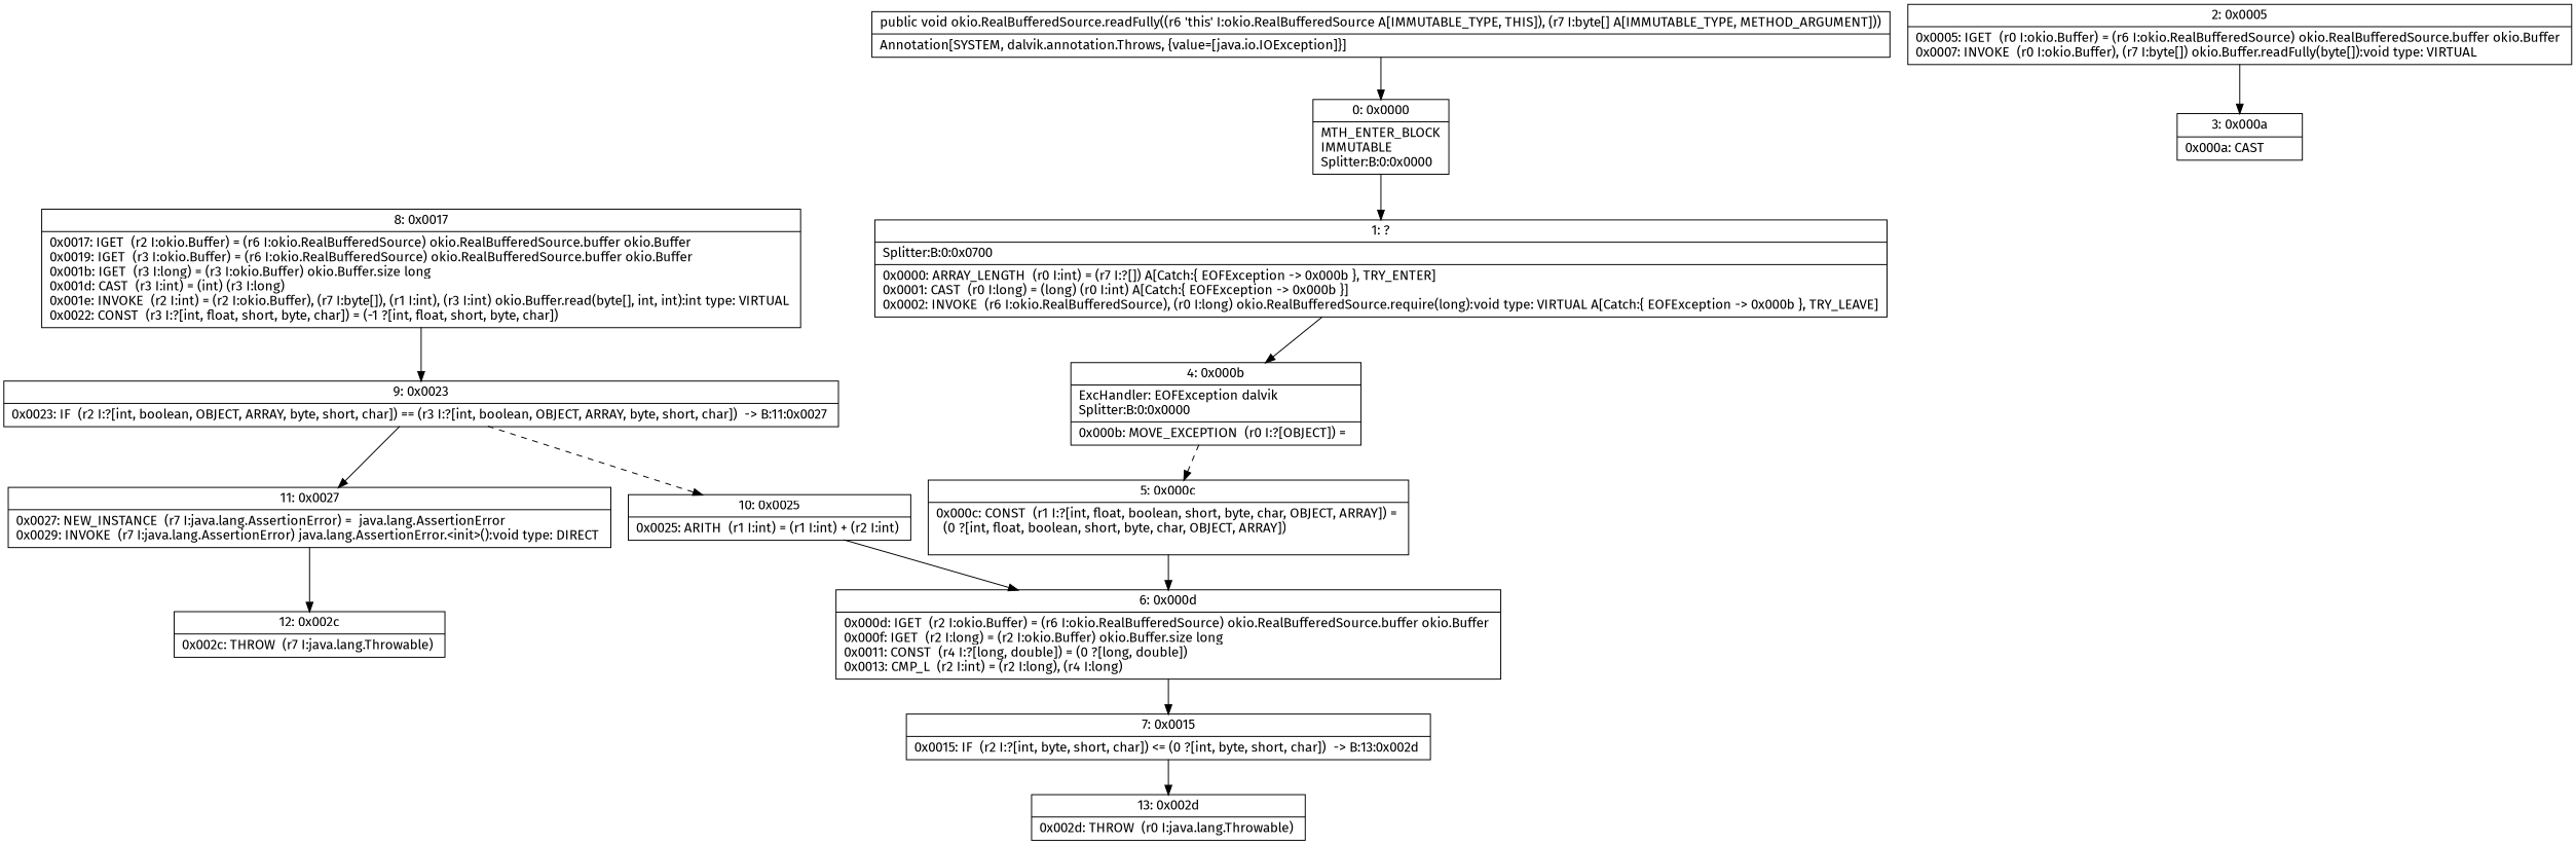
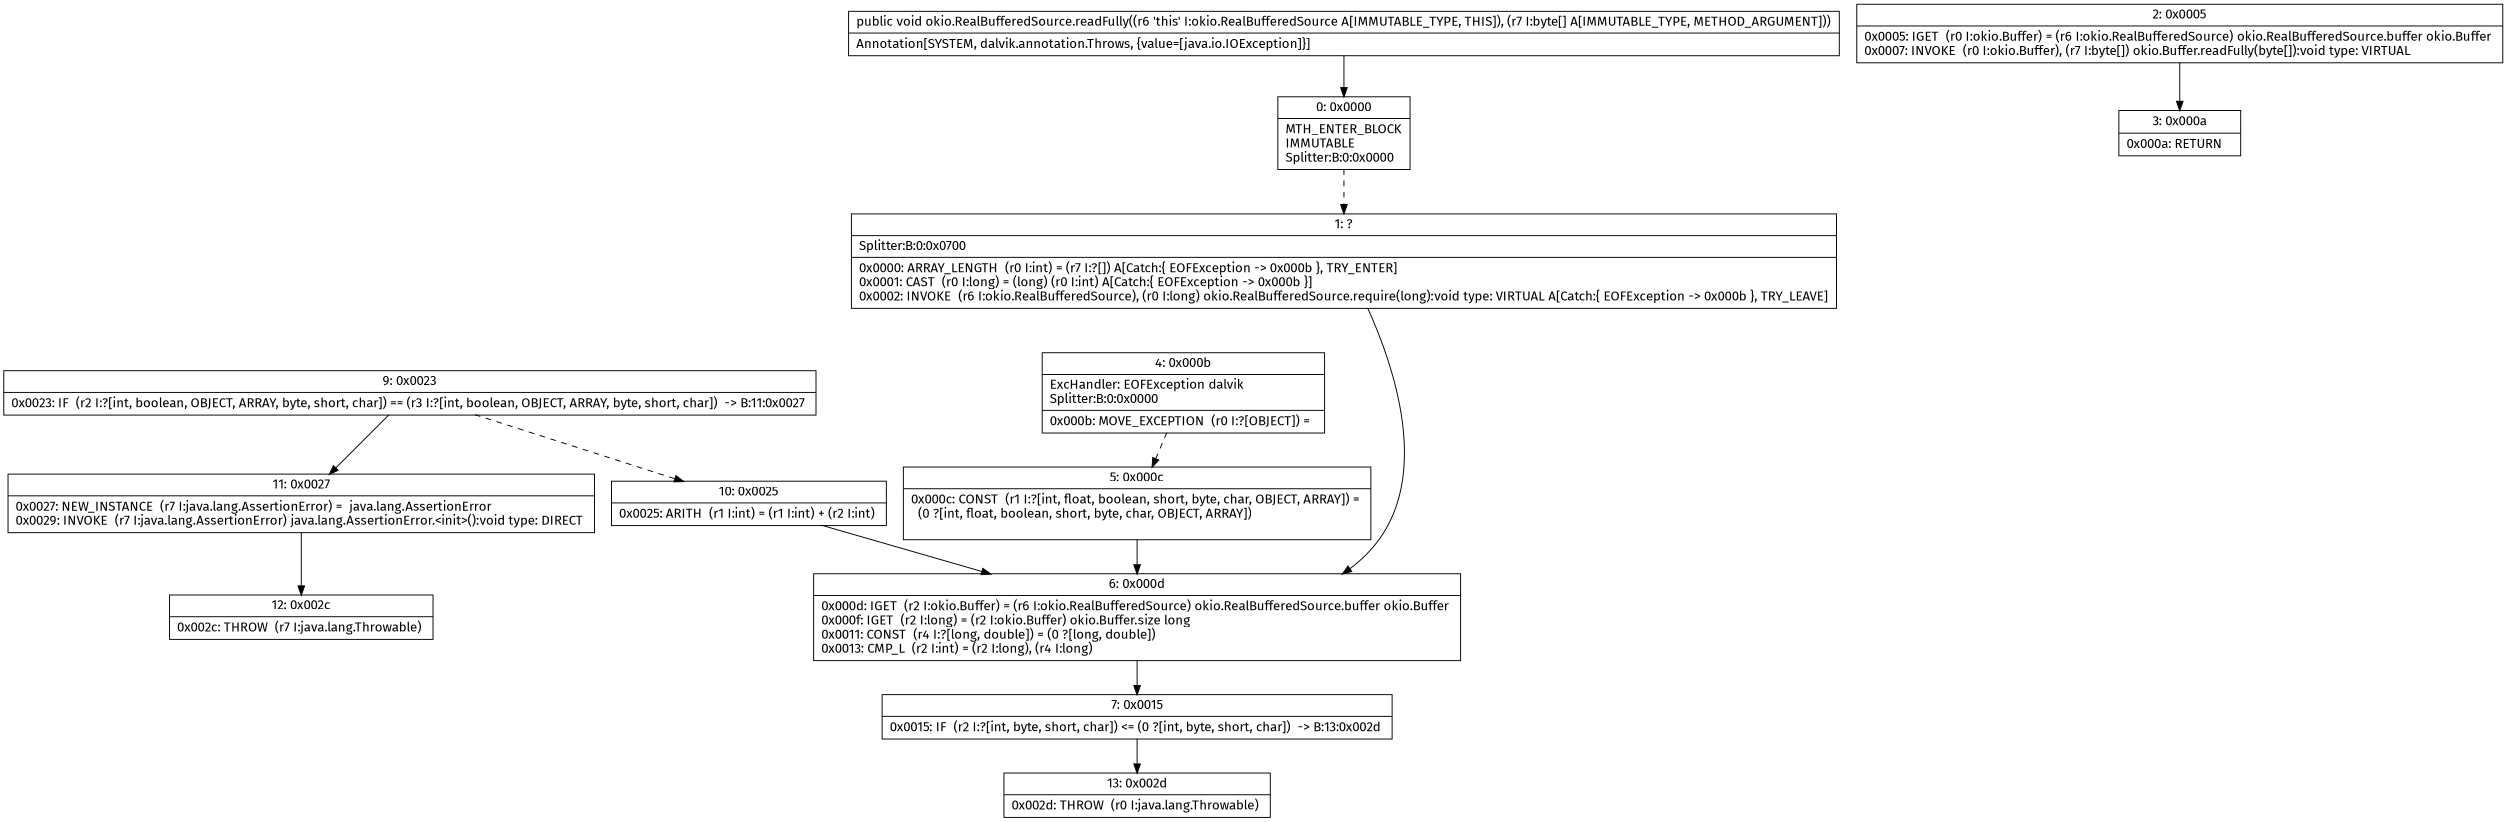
  digraph {
    fontname="Fira Sans"
    node [fontname="Fira Sans" shape=record]
    edge [fontname="Fira Sans"]
    n1 [label="{0\:\ 0x0000|MTH_ENTER_BLOCK\lIMMUTABLE\lSplitter:B:0:0x0000\l}"]
    n2 [label="{1\:\ ?|Splitter:B:0:0x0700\l|0x0000: ARRAY_LENGTH  (r0 I:int) = (r7 I:?[]) A[Catch:\{ EOFException \-\> 0x000b \}, TRY_ENTER]\l0x0001: CAST  (r0 I:long) = (long) (r0 I:int) A[Catch:\{ EOFException \-\> 0x000b \}]\l0x0002: INVOKE  (r6 I:okio.RealBufferedSource), (r0 I:long) okio.RealBufferedSource.require(long):void type: VIRTUAL A[Catch:\{ EOFException \-\> 0x000b \}, TRY_LEAVE]\l}"]
    n3 [label="{4\:\ 0x000b|ExcHandler: EOFException dalvik\lSplitter:B:0:0x0000\l|0x000b: MOVE_EXCEPTION  (r0 I:?[OBJECT]) =  \l}"]
    n4 [label="{5\:\ 0x000c|0x000c: CONST  (r1 I:?[int, float, boolean, short, byte, char, OBJECT, ARRAY]) = \l  (0 ?[int, float, boolean, short, byte, char, OBJECT, ARRAY])\l \l}"]
    n5 [label="{2\:\ 0x0005|0x0005: IGET  (r0 I:okio.Buffer) = (r6 I:okio.RealBufferedSource) okio.RealBufferedSource.buffer okio.Buffer \l0x0007: INVOKE  (r0 I:okio.Buffer), (r7 I:byte[]) okio.Buffer.readFully(byte[]):void type: VIRTUAL \l}"]
-   n6 [label="{3\:\ 0x000a|0x000a: CAST   \l}"]
+   n6 [label="{3\:\ 0x000a|0x000a: RETURN   \l}"]
    n7 [label="{6\:\ 0x000d|0x000d: IGET  (r2 I:okio.Buffer) = (r6 I:okio.RealBufferedSource) okio.RealBufferedSource.buffer okio.Buffer \l0x000f: IGET  (r2 I:long) = (r2 I:okio.Buffer) okio.Buffer.size long \l0x0011: CONST  (r4 I:?[long, double]) = (0 ?[long, double]) \l0x0013: CMP_L  (r2 I:int) = (r2 I:long), (r4 I:long) \l}"]
    n8 [label="{7\:\ 0x0015|0x0015: IF  (r2 I:?[int, byte, short, char]) \<= (0 ?[int, byte, short, char])  \-\> B:13:0x002d \l}"]
    n9 [label="{13\:\ 0x002d|0x002d: THROW  (r0 I:java.lang.Throwable) \l}"]
-   n10 [label="{8\:\ 0x0017|0x0017: IGET  (r2 I:okio.Buffer) = (r6 I:okio.RealBufferedSource) okio.RealBufferedSource.buffer okio.Buffer \l0x0019: IGET  (r3 I:okio.Buffer) = (r6 I:okio.RealBufferedSource) okio.RealBufferedSource.buffer okio.Buffer \l0x001b: IGET  (r3 I:long) = (r3 I:okio.Buffer) okio.Buffer.size long \l0x001d: CAST  (r3 I:int) = (int) (r3 I:long) \l0x001e: INVOKE  (r2 I:int) = (r2 I:okio.Buffer), (r7 I:byte[]), (r1 I:int), (r3 I:int) okio.Buffer.read(byte[], int, int):int type: VIRTUAL \l0x0022: CONST  (r3 I:?[int, float, short, byte, char]) = (\-1 ?[int, float, short, byte, char]) \l}"]
    n11 [label="{9\:\ 0x0023|0x0023: IF  (r2 I:?[int, boolean, OBJECT, ARRAY, byte, short, char]) == (r3 I:?[int, boolean, OBJECT, ARRAY, byte, short, char])  \-\> B:11:0x0027 \l}"]
    n12 [label="{10\:\ 0x0025|0x0025: ARITH  (r1 I:int) = (r1 I:int) + (r2 I:int) \l}"]
    n13 [label="{11\:\ 0x0027|0x0027: NEW_INSTANCE  (r7 I:java.lang.AssertionError) =  java.lang.AssertionError \l0x0029: INVOKE  (r7 I:java.lang.AssertionError) java.lang.AssertionError.\<init\>():void type: DIRECT \l}"]
    n14 [label="{12\:\ 0x002c|0x002c: THROW  (r7 I:java.lang.Throwable) \l}"]
    n15 [label="{public void okio.RealBufferedSource.readFully((r6 'this' I:okio.RealBufferedSource A[IMMUTABLE_TYPE, THIS]), (r7 I:byte[] A[IMMUTABLE_TYPE, METHOD_ARGUMENT]))  | Annotation[SYSTEM, dalvik.annotation.Throws, \{value=[java.io.IOException]\}]\l}"]
-   n1 -> n2
-   n2 -> n3
+   n1 -> n2 [style=dashed]
+   n2 -> n7
    n3 -> n4 [style=dashed]
    n4 -> n7
    n5 -> n6
    n7 -> n8
    n8 -> n9
-   n10 -> n11
    n11 -> n12 [style=dashed]
    n11 -> n13
    n12 -> n7
    n13 -> n14
    n15 -> n1
  }
